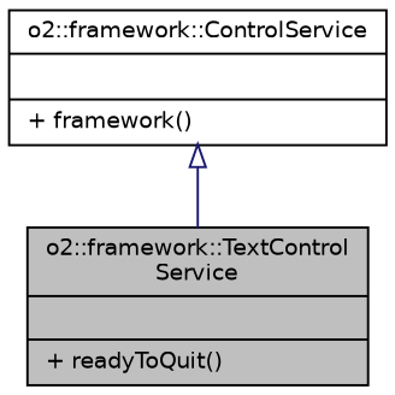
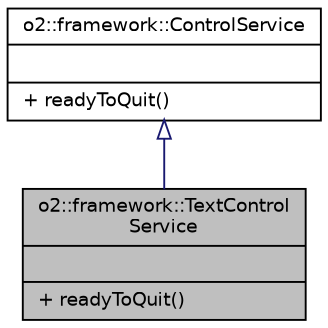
  digraph {
    node [color=black fontname=Helvetica fontsize=10 shape=record]
    n1 [fillcolor=grey75 fontcolor=black height=0.2 label="{o2::framework::TextControl\lService\n||+ readyToQuit()\l}" style=filled width=0.4]
-   n2 [height=0.2 label="{o2::framework::ControlService\n||+ framework()\l}" width=0.4]
+   n2 [height=0.2 label="{o2::framework::ControlService\n||+ readyToQuit()\l}" width=0.4]
    n2 -> n1 [arrowtail=onormal color=midnightblue dir=back fontname=Helvetica fontsize=10 labelfontname=Helvetica labelfontsize=10 style=solid]
  }
